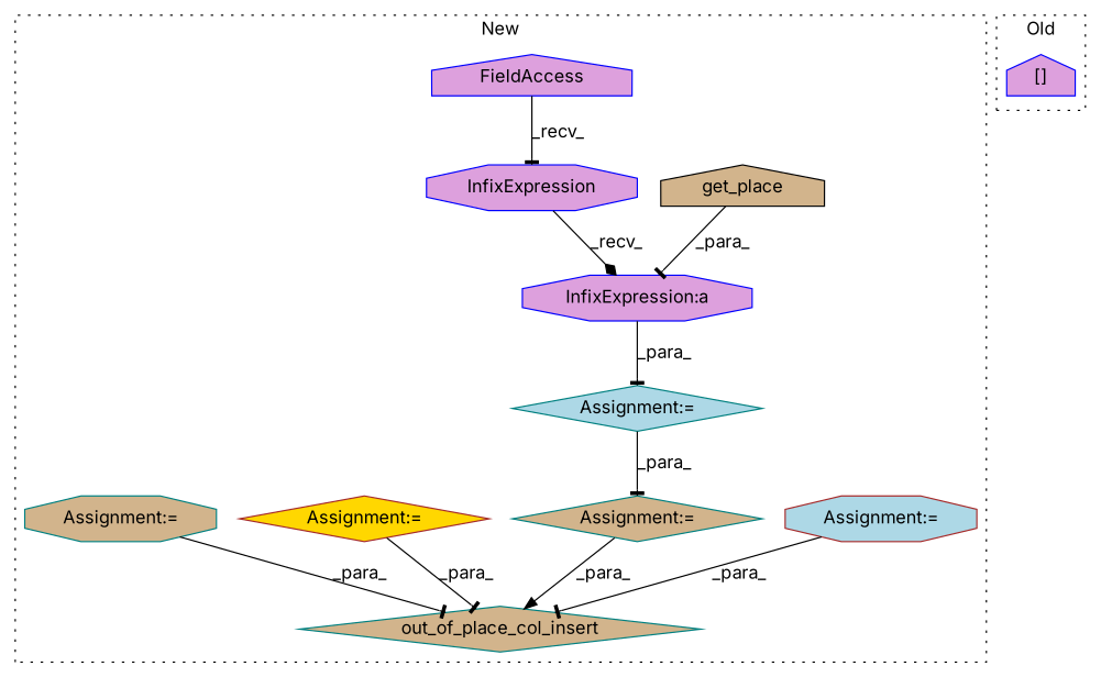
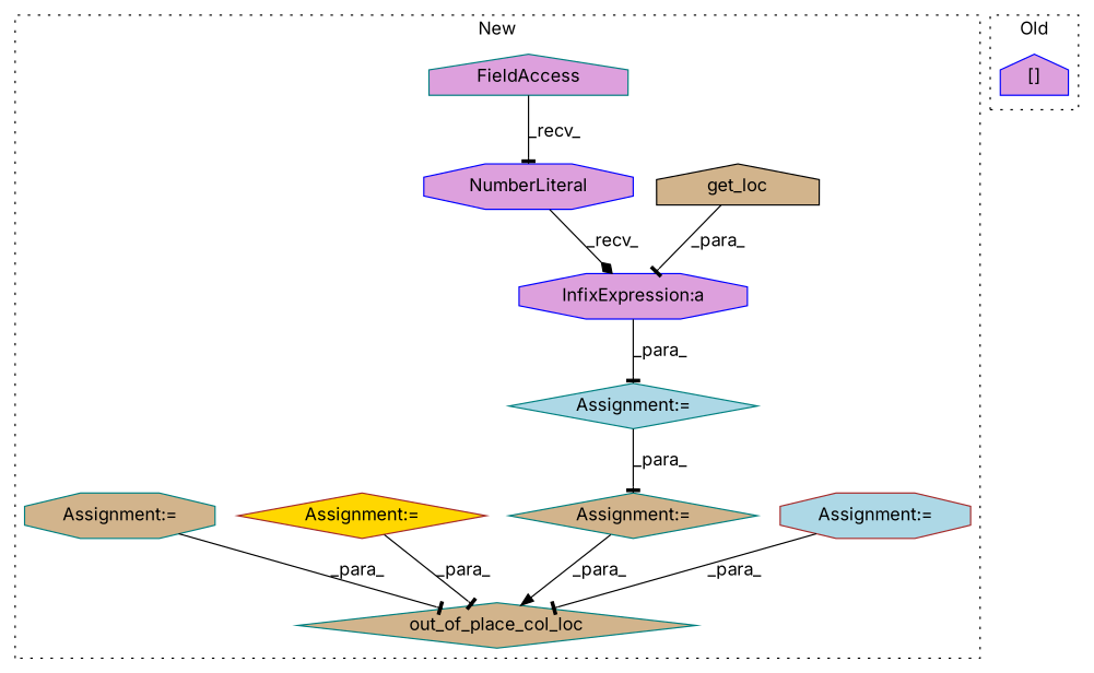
  digraph {
    fontname=Inter
    node [a=7 color=teal fillcolor=tan fontname=Inter l=1 shape=diamond style=filled]
    edge [arrowhead=tee fontname=Inter]
-   n1 [a=32 l="24,1" label=out_of_place_col_insert s="10004,10112"]
+   n1 [a=32 l="24,1" label=out_of_place_col_loc s="10004,10112"]
    n2 [color=brown fillcolor=lightblue label="Assignment:=" s=9851 shape=octagon]
    n3 [l=2 label="Assignment:=" s=9976]
-   n4 [a=32 color=black l="8,1" label=get_place s="9814,9829" shape=house]
-   n5 [a=22 color=blue fillcolor=plum l=10 label=FieldAccess s=9803 shape=house]
+   n4 [a=32 color=black l="8,1" label=get_loc s="9814,9829" shape=house]
+   n5 [a=22 fillcolor=plum l=10 label=FieldAccess s=9803 shape=house]
    n6 [a=27 color=blue fillcolor=plum l=3 label="InfixExpression:a" s=9830 shape=octagon]
-   n7 [a=34 color=blue fillcolor=plum label=InfixExpression s=9833 shape=octagon]
+   n7 [a=34 color=blue fillcolor=plum label=NumberLiteral s=9833 shape=octagon]
    n8 [color=brown fillcolor=gold label="Assignment:=" s=9912]
    n9 [label="Assignment:=" s=9955 shape=octagon]
    n10 [fillcolor=lightblue label="Assignment:=" s=9801]
    n11 [a=2 color=blue fillcolor=plum l="11,1" label="[]" s="6733,6765" shape=house]
    subgraph cluster_1 {
      label=New
      style=dotted
      n1
      n2
      n3
      n4
      n5
      n6
      n7
      n8
      n9
      n10
    }
    subgraph cluster_2 {
      label=Old
      style=dotted
      n11
    }
    n2 -> n1 [label=_para_]
    n3 -> n1 [arrowhead=normal label=_para_]
    n4 -> n6 [label=_para_]
    n5 -> n7 [label=_recv_]
    n6 -> n10 [label=_para_]
    n7 -> n6 [arrowhead=diamond label=_recv_]
    n8 -> n1 [label=_para_]
    n9 -> n1 [label=_para_]
    n10 -> n3 [label=_para_]
  }
